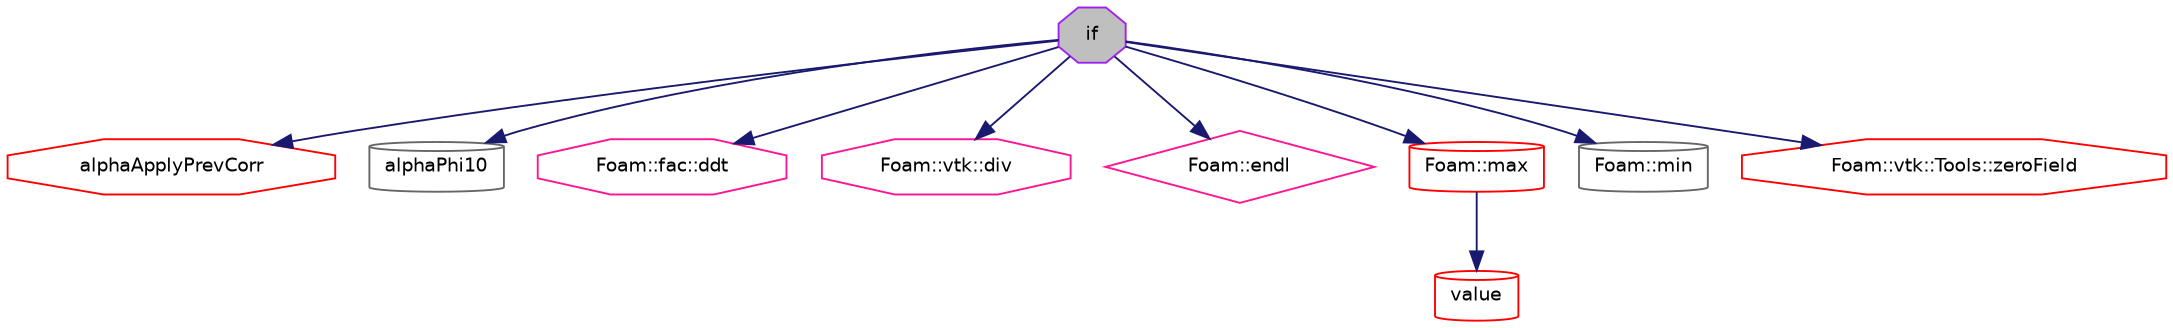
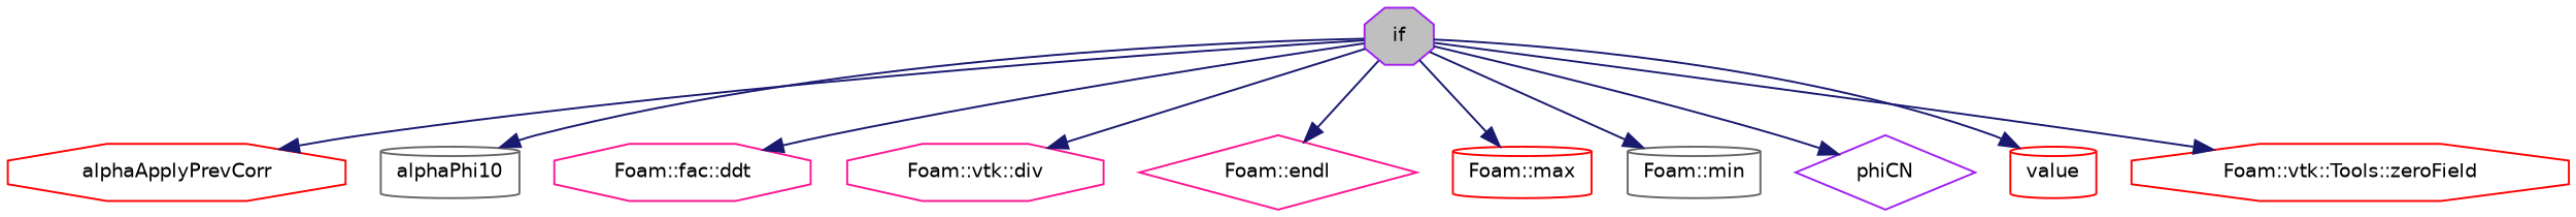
  digraph {
    rankdir=TB
    node [color=red fontname=Helvetica fontsize=10 shape=octagon]
    edge [color=midnightblue fontname=Helvetica fontsize=10 labelfontname=Helvetica labelfontsize=10 style=solid]
    n1 [color=purple fillcolor=grey75 fontcolor=black height=0.2 label=if style=filled width=0.4]
    n2 [height=0.2 label=alphaApplyPrevCorr width=0.4]
    n3 [color=gray40 height=0.2 label=alphaPhi10 shape=cylinder width=0.4]
    n4 [color=deeppink height=0.2 label="Foam::fac::ddt" width=0.4]
    n5 [color=deeppink height=0.2 label="Foam::vtk::div" width=0.4]
    n6 [color=deeppink height=0.2 label="Foam::endl" shape=diamond width=0.4]
    n7 [height=0.2 label="Foam::max" shape=cylinder width=0.4]
    n8 [color=gray40 height=0.2 label="Foam::min" shape=cylinder width=0.4]
+   n9 [color=purple height=0.2 label=phiCN shape=diamond width=0.4]
    n10 [height=0.2 label=value shape=cylinder width=0.4]
    n11 [height=0.2 label="Foam::vtk::Tools::zeroField" width=0.4]
    n1 -> n2
    n1 -> n3
    n1 -> n4
    n1 -> n5
    n1 -> n6
    n1 -> n7
    n1 -> n8
-   n7 -> n10
+   n1 -> n9
+   n1 -> n10
    n1 -> n11
  }
